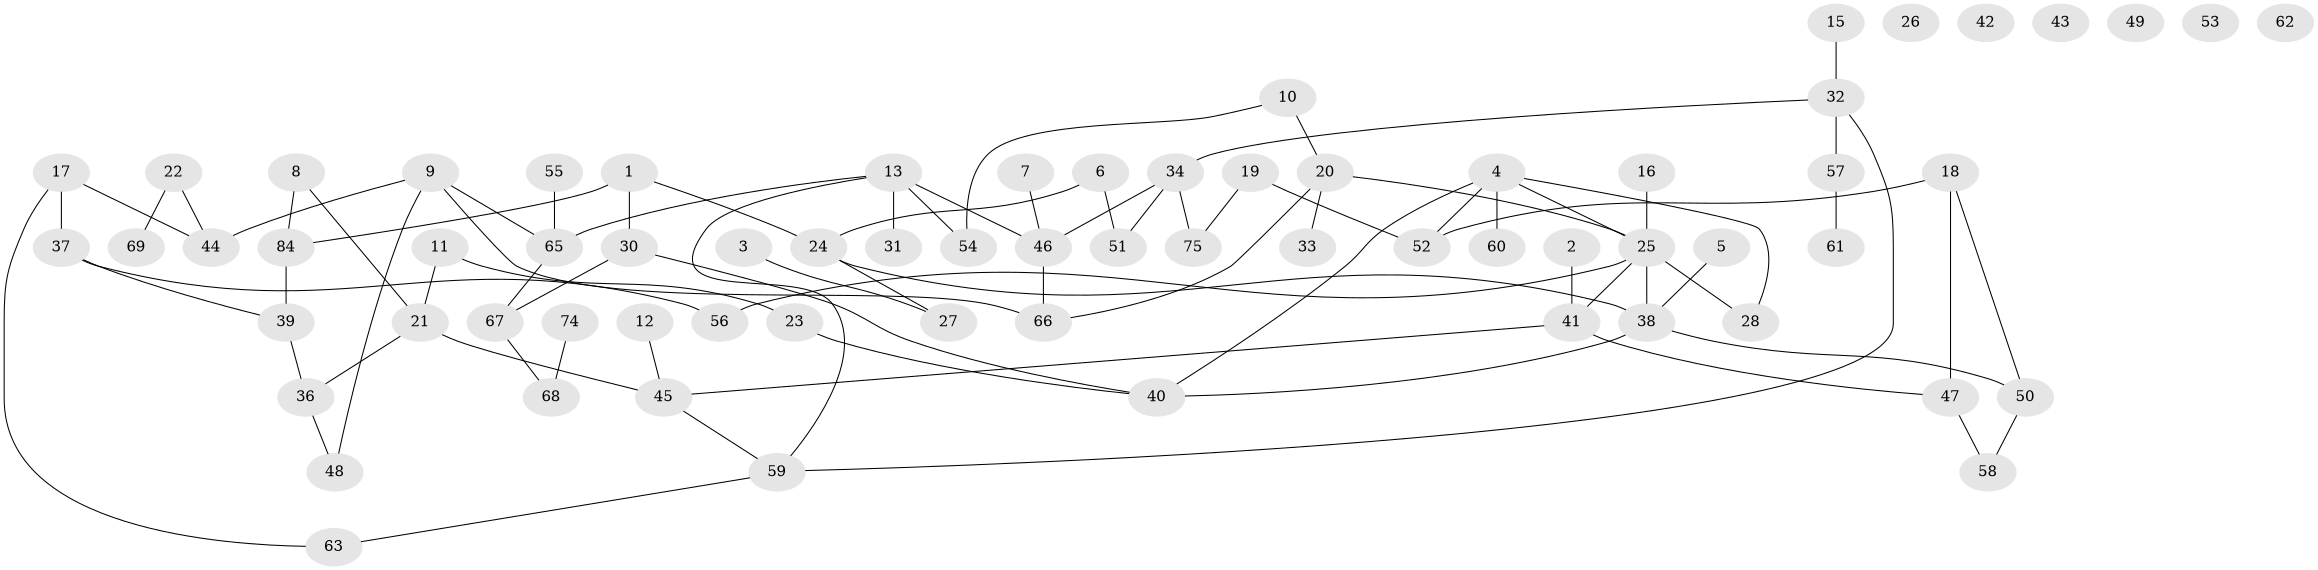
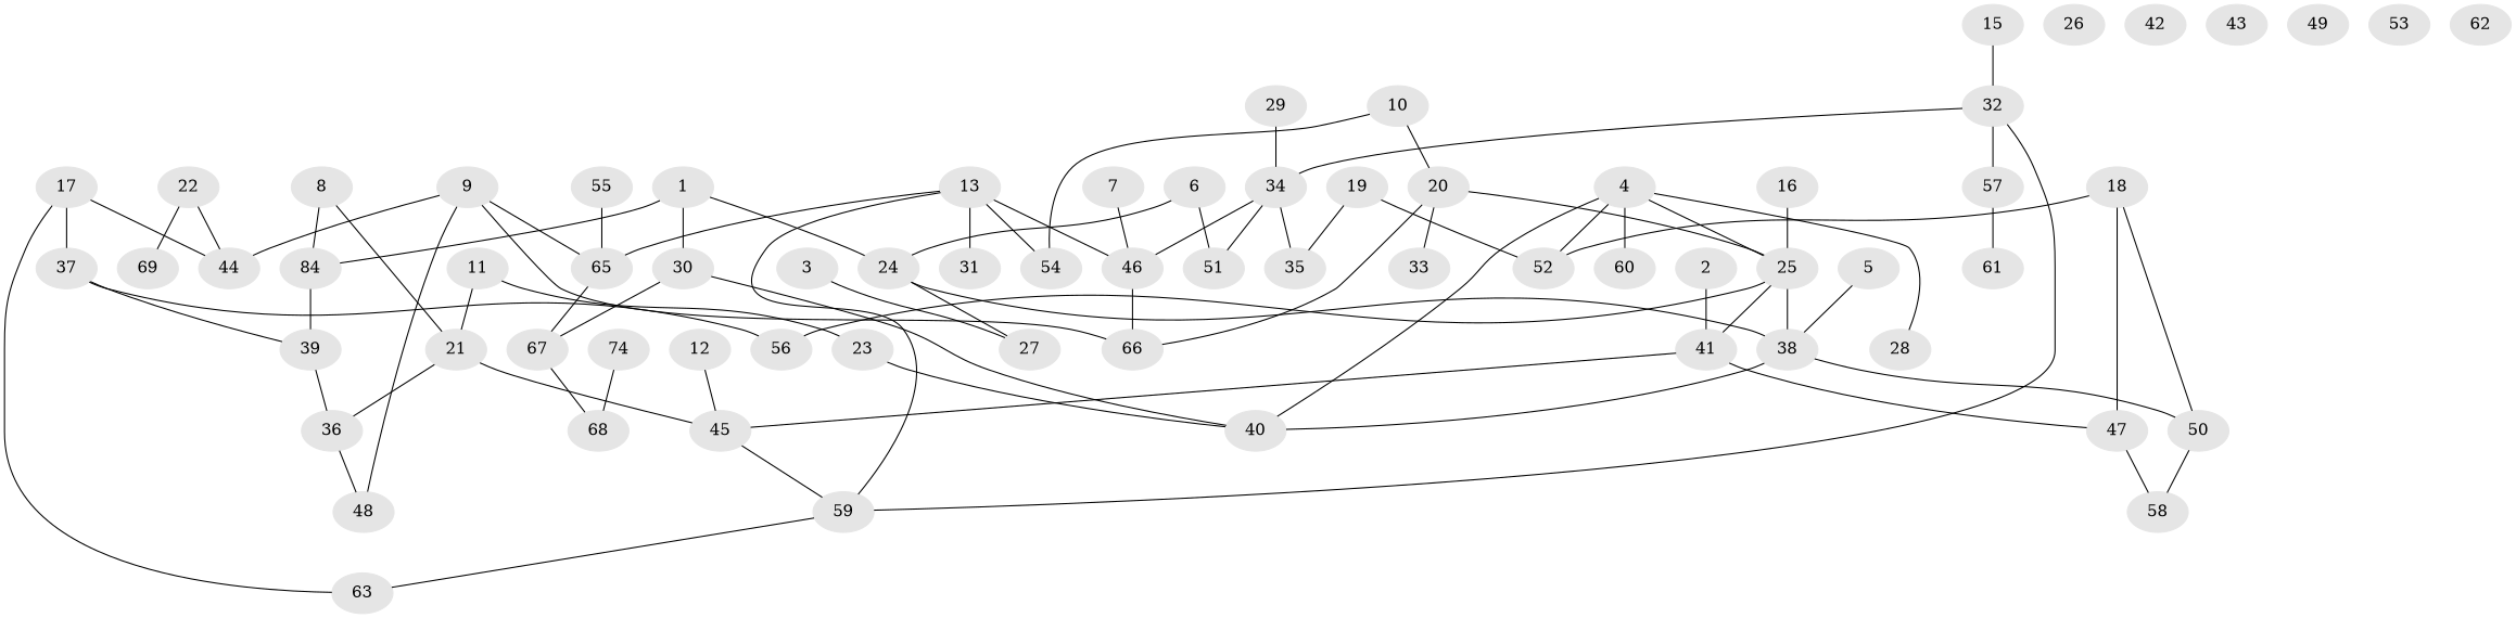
  graph {
    node [color=gray90 style=filled]
    n1 [label=84]
    1
    24
    30
    39
    27
    38
    40
    67
    2
    41
    45
    47
    3
    4
    25
    28
    52
    60
    56
    5
    50
    6
    51
    7
    46
    66
    8
    21
    36
    9
    44
    48
    65
    10
    20
    54
    33
    11
    23
    12
    59
    13
    31
    63
    15
    32
    34
    57
    16
    17
    37
    18
    58
    19
-   35 [label=75]
+   35
    22
    69
    26
+   29
    68
    61
    42
    43
    49
    53
    55
    62
    n69 [label=74]
    n1 -- 39
    1 -- n1
    1 -- 24
    1 -- 30
    24 -- 27
    24 -- 38
    30 -- 40
    30 -- 67
    39 -- 36
    38 -- 40
    38 -- 50
    67 -- 68
    2 -- 41
    41 -- 45
    41 -- 47
    45 -- 59
    47 -- 58
    3 -- 27
    4 -- 40
    4 -- 25
    4 -- 28
    4 -- 52
    4 -- 60
    25 -- 38
    25 -- 41
-   25 -- 28
    25 -- 56
    5 -- 38
    50 -- 58
    6 -- 24
    6 -- 51
    7 -- 46
    46 -- 66
    8 -- n1
    8 -- 21
    21 -- 45
    21 -- 36
    36 -- 48
    9 -- 66
    9 -- 44
    9 -- 48
    9 -- 65
    65 -- 67
    10 -- 20
    10 -- 54
    20 -- 25
    20 -- 66
    20 -- 33
    11 -- 21
    11 -- 23
    23 -- 40
    12 -- 45
    59 -- 63
    13 -- 46
    13 -- 65
    13 -- 54
    13 -- 59
    13 -- 31
    15 -- 32
    32 -- 59
    32 -- 34
    32 -- 57
    34 -- 51
    34 -- 46
    34 -- 35
    57 -- 61
    16 -- 25
    17 -- 44
    17 -- 63
    17 -- 37
    37 -- 39
    37 -- 56
    18 -- 47
    18 -- 52
    18 -- 50
    19 -- 52
    19 -- 35
    22 -- 44
    22 -- 69
+   29 -- 34
    55 -- 65
    n69 -- 68
  }
